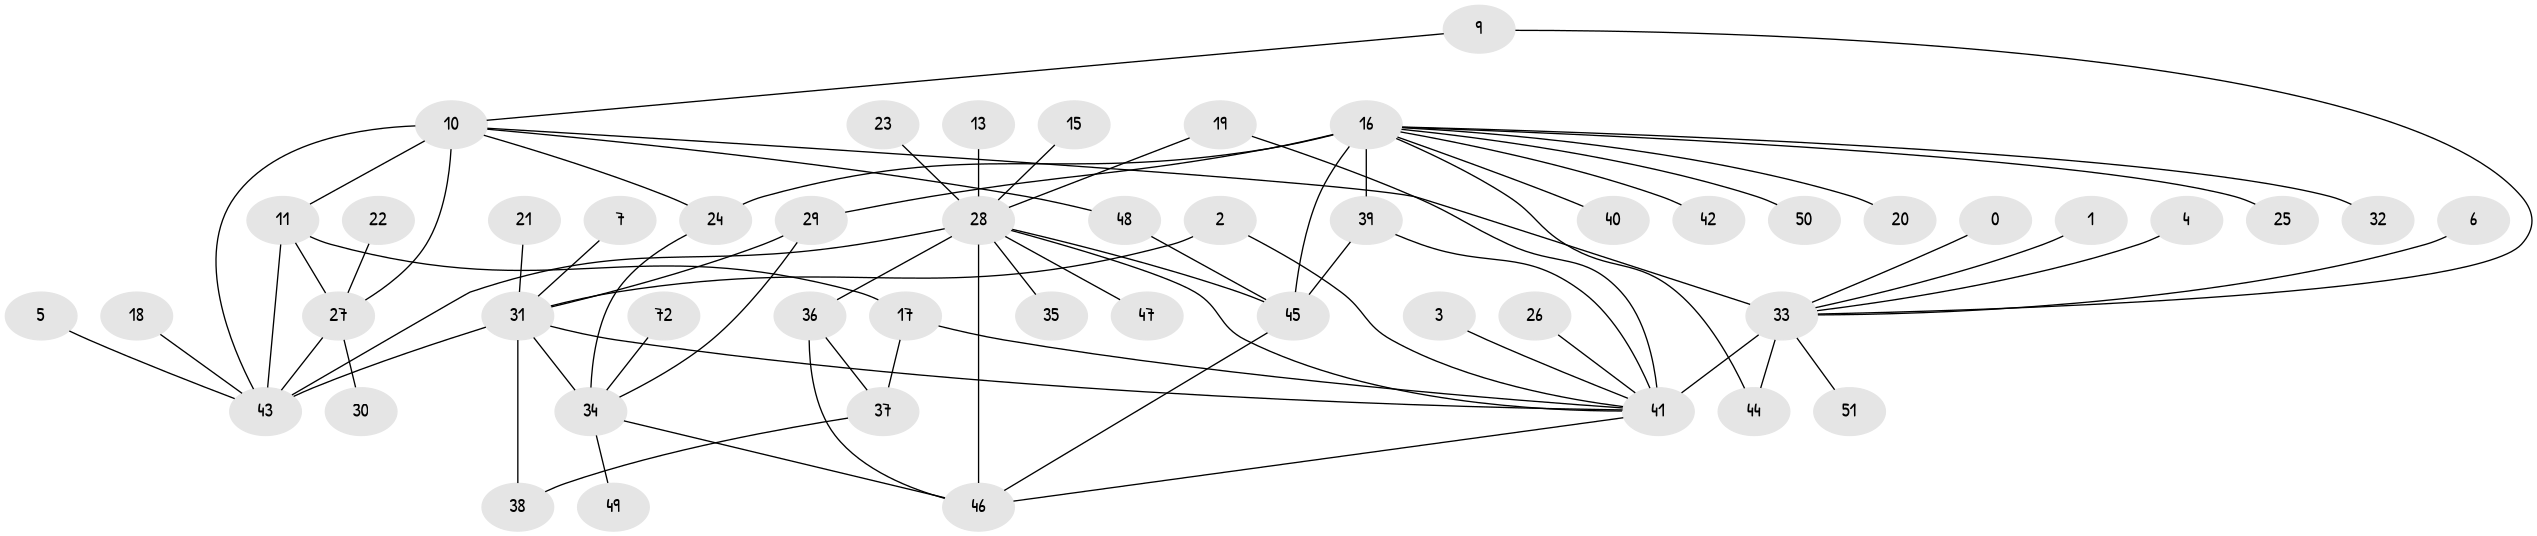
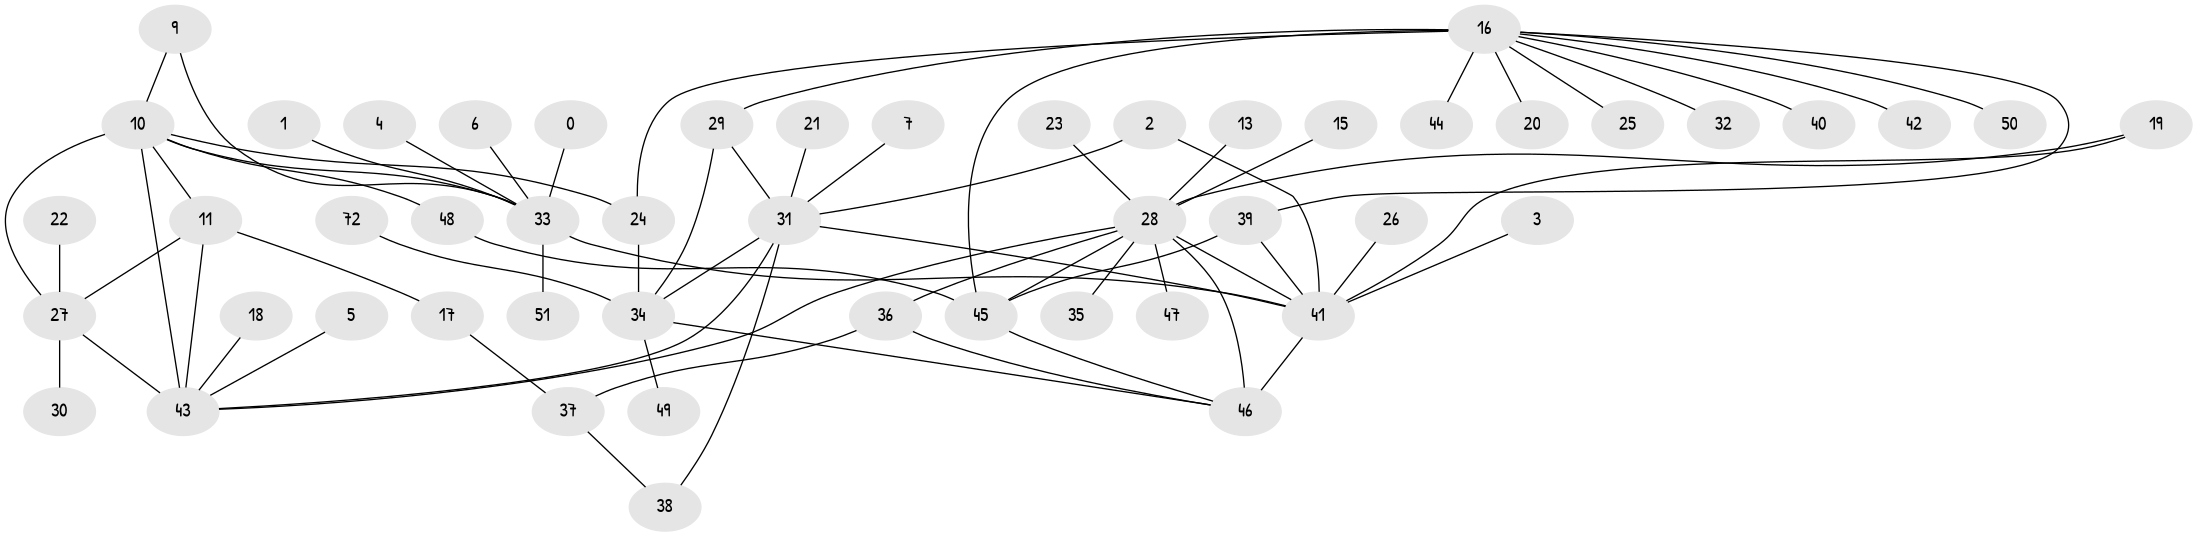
  graph {
    fontname="Patrick Hand"
    node [color=gray90 fontname="Patrick Hand" style=filled]
    edge [fontname="Patrick Hand" weight=1.0]
    1
    33
    41
    44
    51
    2
    31
    43
    34
    38
    46
    3
    4
    5
    6
    7
    n17 [label=0]
    9
    10
    11
    24
    27
    48
    17
    30
    45
    37
    n28 [label=72]
    49
    13
    28
    35
    36
    47
    15
    16
    20
    25
    29
    32
    39
    40
    42
    50
    18
    19
    21
    22
    23
    26
    1 -- 33
    33 -- 41 [weight=9.0]
-   33 -- 44
    33 -- 51
    41 -- 46
    2 -- 41
    2 -- 31
    31 -- 41
    31 -- 43
    31 -- 34 [weight=4.0]
    31 -- 38
    34 -- 46
    34 -- 49
    3 -- 41
    4 -- 33
    5 -- 43
    6 -- 33
    7 -- 31
    n17 -- 33
    9 -- 33
    9 -- 10
    10 -- 33
    10 -- 43
    10 -- 11 [weight=2.0]
    10 -- 24
    10 -- 27 [weight=2.0]
    10 -- 48
    11 -- 43 [weight=2.0]
    11 -- 27 [weight=4.0]
    11 -- 17
    24 -- 34
    27 -- 43 [weight=2.0]
    27 -- 30
    48 -- 45 [weight=2.0]
-   17 -- 41
    17 -- 37
    45 -- 46
    37 -- 38
    n28 -- 34
    13 -- 28
    28 -- 41
    28 -- 43
    28 -- 46 [weight=4.0]
    28 -- 45
    28 -- 35
    28 -- 36 [weight=4.0]
    28 -- 47
    36 -- 46
    36 -- 37
    15 -- 28
    16 -- 44
    16 -- 24
    16 -- 45 [weight=6.0]
    16 -- 20
    16 -- 25
    16 -- 29
    16 -- 32
    16 -- 39 [weight=3.0]
    16 -- 40
    16 -- 42
    16 -- 50
    29 -- 31 [weight=4.0]
    29 -- 34
    39 -- 41
    39 -- 45 [weight=2.0]
    18 -- 43
    19 -- 41
    19 -- 28
    21 -- 31
    22 -- 27
    23 -- 28
    26 -- 41
  }
